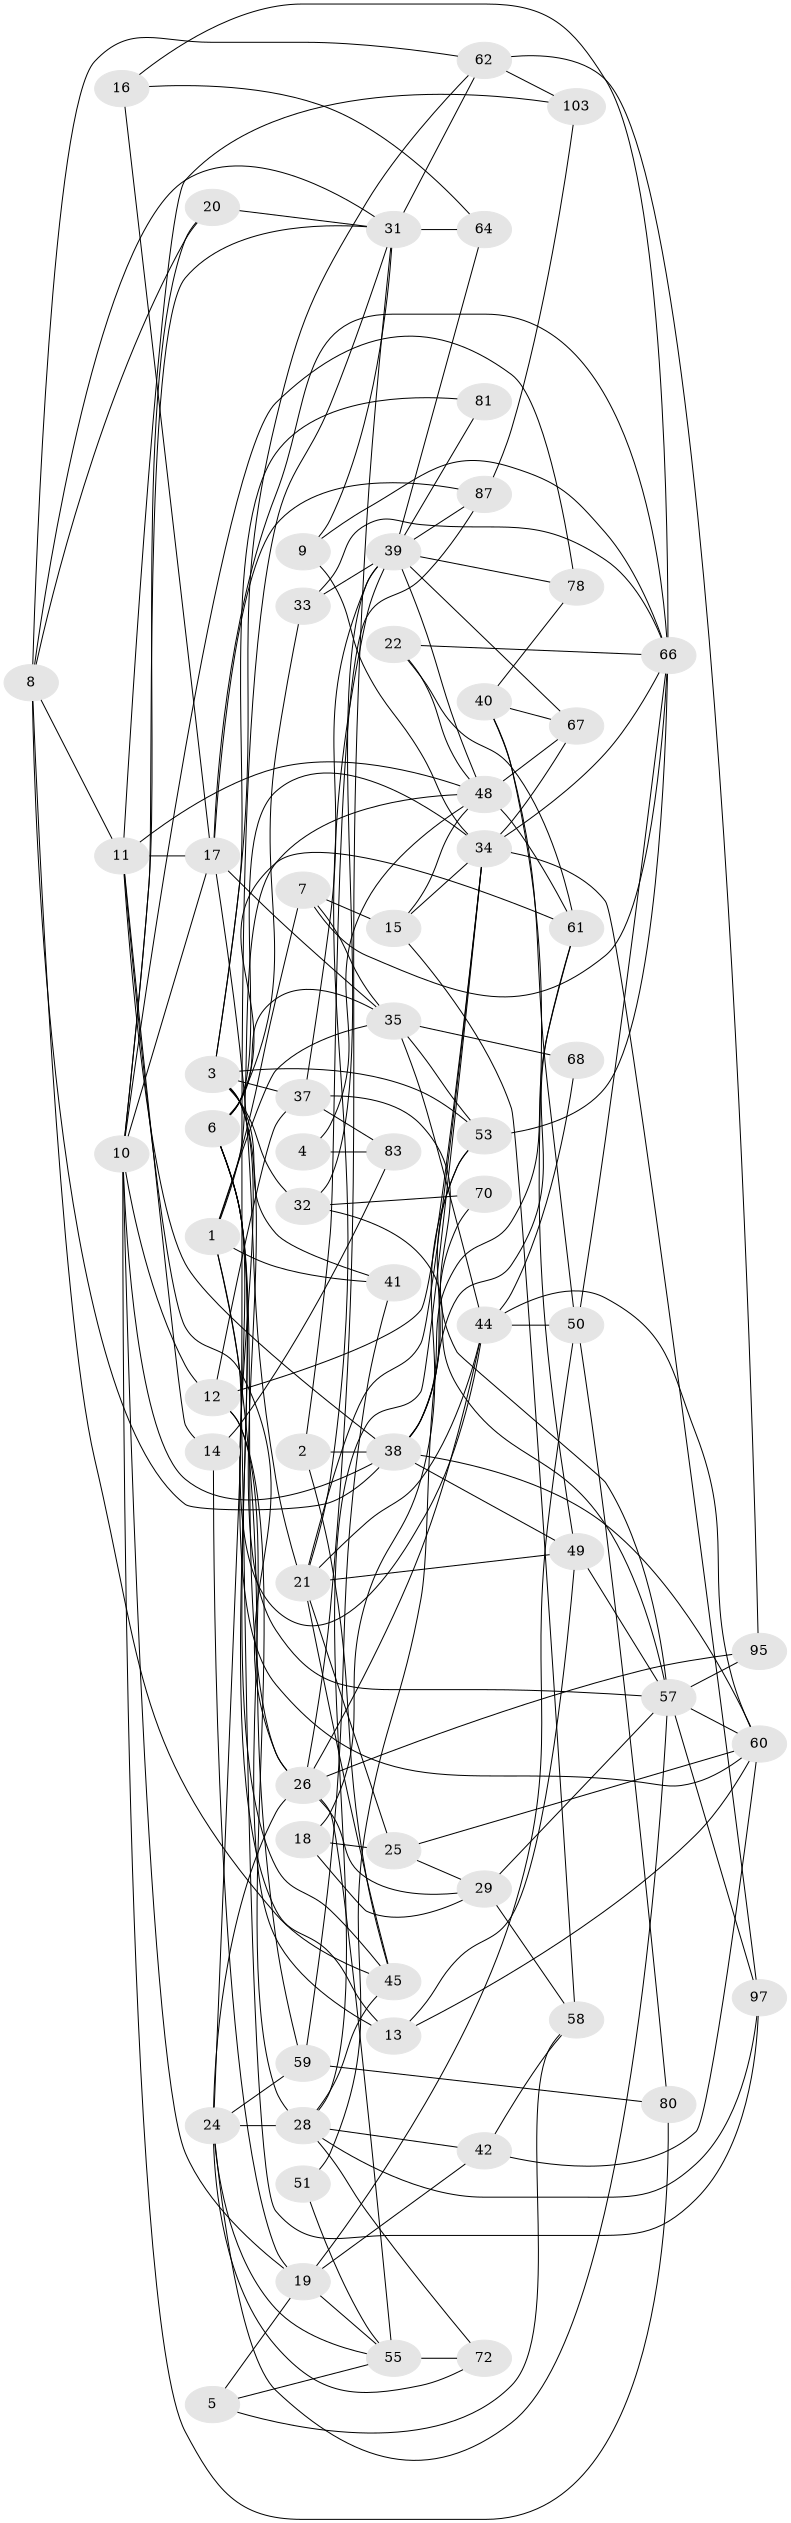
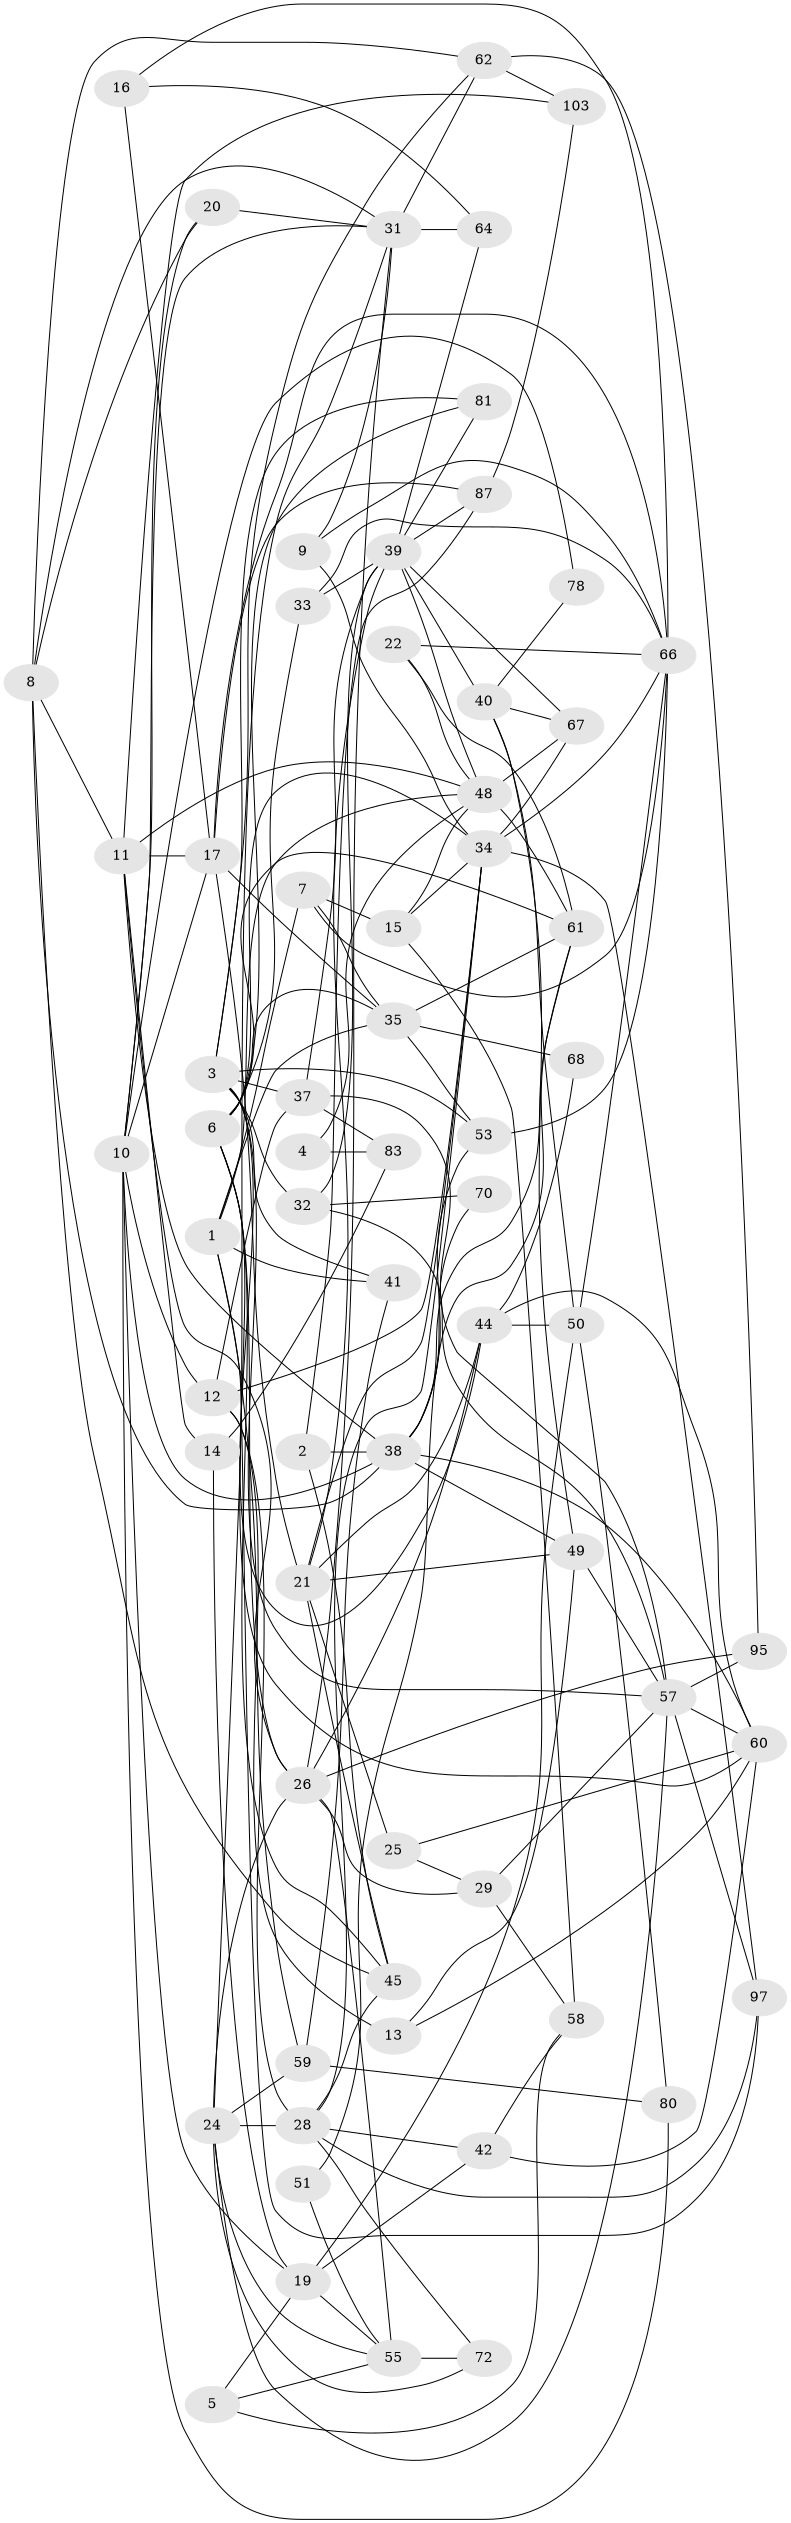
  graph {
    rankdir=LR
    node [color=gray90 style=filled]
    1 [super="+99"]
    7 [super="+82"]
    35 [super="+76"]
    41 [super="+65"]
    48 [super="+102"]
    59
    97
    15
    66 [super="+96"]
    44 [super="+77"]
    53
    68
    61
    67
    80
    38 [super="+63"]
    60 [super="+73"]
    49
    70
    2
    45 [super="+85"]
    87 [super="+100"]
    103
    3 [super="+69"]
    32
    37 [super="+74"]
    57 [super="+83"]
    62 [super="+92"]
    81
    39 [super="+86"]
    n31 [label=83]
    50 [super="+75"]
    95
    4
    19 [super="+56"]
    55 [super="+79"]
    42 [super="+94"]
    5
    58
    72
    6 [super="+27"]
    13 [super="+101"]
    26 [super="+30"]
    33
    34 [super="+46"]
    31 [super="+98"]
    29 [super="+90"]
    11 [super="+84"]
    17 [super="+23"]
    14
    8
    20
    64
    9
    10 [super="+43"]
    12 [super="+47"]
    78
    28 [super="+52"]
    21 [super="+91"]
    16 [super="+54"]
    25 [super="+88"]
-   18
    22
    24 [super="+89"]
    40 [super="+71"]
    51
    1 -- 7
    1 -- 35
    1 -- 41
    1 -- 48
    1 -- 59
    1 -- 97
    7 -- 35
    7 -- 15
    7 -- 66
-   35 -- 44
+   35 -- 61
    35 -- 53
    35 -- 68
    48 -- 61
    48 -- 67
    59 -- 41
    59 -- 80
    15 -- 48
    15 -- 58
    15 -- 34
    44 -- 68
    44 -- 60
    44 -- 50
    53 -- 66
    38 -- 53
    38 -- 61
    38 -- 60
    38 -- 49
    38 -- 70
    49 -- 57
    2 -- 38
    2 -- 45
    2 -- 87
    87 -- 103
    3 -- 41
    3 -- 44
    3 -- 53
    3 -- 32
    3 -- 37
    3 -- 57
    3 -- 62
    3 -- 81
    32 -- 70
    32 -- 57
    32 -- 39
    37 -- 57
    37 -- 39
    37 -- n31
    57 -- 97
    57 -- 60
    57 -- 95
    62 -- 103
    62 -- 95
    39 -- 48
    39 -- 67
    39 -- 87
    39 -- 81
    39 -- 64
-   39 -- 78
+   39 -- 40
    50 -- 66
    50 -- 80
    4 -- 48
    4 -- n31
    19 -- 50
    19 -- 55
    19 -- 42
    55 -- 72
    42 -- 60
    42 -- 58
    5 -- 19
    5 -- 55
    5 -- 58
    6 -- 35
    6 -- 61
    6 -- 60
    6 -- 45
-   6 -- 13
+   6 -- 81
    6 -- 26
    6 -- 33
    6 -- 34 [weight=2]
    13 -- 60
    13 -- 49
    26 -- 44
    26 -- 95
    26 -- 55
    26 -- 31
    26 -- 29
    33 -- 66
    33 -- 39
    34 -- 97
    34 -- 66
    34 -- 67
    31 -- 62
    31 -- 64
    29 -- 57
    29 -- 58
    11 -- 48
    11 -- 38
    11 -- 103
    11 -- 26
    11 -- 17
    11 -- 14
    17 -- 35
    17 -- 66
    17 -- 87
    17 -- 21
    14 -- n31
    14 -- 19
    8 -- 38
    8 -- 45
    8 -- 62
    8 -- 31
    8 -- 11
    8 -- 20
    20 -- 31
    9 -- 66
    9 -- 34
    9 -- 31
    10 -- 80
    10 -- 38
    10 -- 19
    10 -- 31
    10 -- 17
    10 -- 20
    10 -- 12
    10 -- 78
    12 -- 37
    12 -- 13
    12 -- 34
    12 -- 28
    28 -- 97
    28 -- 45
    28 -- 42
    28 -- 72
    28 -- 34
    21 -- 44
    21 -- 49
    21 -- 45
    21 -- 39
    21 -- 34
    21 -- 25
    16 -- 66
    16 -- 17
    16 -- 64
    25 -- 60
    25 -- 29
-   18 -- 53
-   18 -- 29
-   18 -- 25
    22 -- 48
    22 -- 66
    22 -- 61
    24 -- 59
    24 -- 57
    24 -- 55
    24 -- 72
    24 -- 26
    24 -- 31
    24 -- 28
    40 -- 67
    40 -- 49 [weight=2]
    40 -- 50
    40 -- 78
    51 -- 61
    51 -- 55
  }
